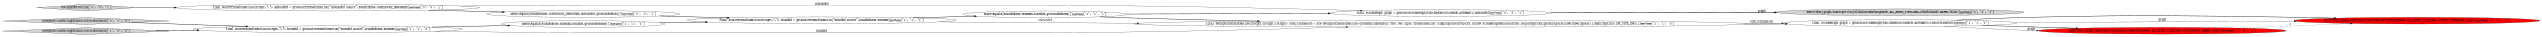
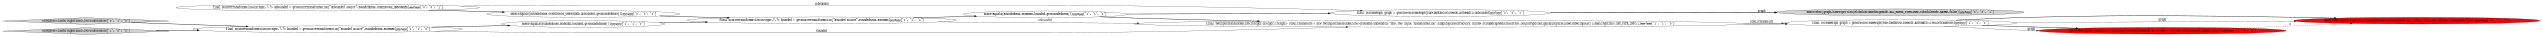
  digraph {
    rankdir=LR
    fontname="Courier Prime"
    node [fillcolor=white shape=ellipse style=filled fontname="Courier Prime"]
    edge [style=bold fontname="Courier Prime"]
    n1 [label="final SourceTransformation<Integer,?,?> unbounded = getSourceTransformation(\"Unbounded Source\",Boundedness.CONTINUOUS_UNBOUNDED)@@@3@@@['0', '0', '1']"]
    n2 [label="assertEquals(Boundedness.CONTINUOUS_UNBOUNDED,unbounded.getBoundedness())@@@4@@@['0', '0', '1']"]
    n3 [label="final StreamGraph graph = generateStreamGraph(RuntimeExecutionMode.AUTOMATIC,unbounded)@@@7@@@['0', '0', '1']"]
    n4 [label="assertEquals(Boundedness.BOUNDED,bounded.getBoundedness())@@@6@@@['1', '1', '1']"]
    n5 [label="final TwoInputTransformation<Integer,Integer,Integer> resultTransform = new TwoInputTransformation<>(bounded,unbounded,\"Test Two Input Transformation\",SimpleOperatorFactory.of(new StreamGraphGeneratorTest.OutputTypeConfigurableOperationWithTwoInputs()),BasicTypeInfo.INT_TYPE_INFO,1)@@@7@@@['1', '1', '0']"]
    n6 [fillcolor=red label="assertThat(graph,hasProperties(GlobalDataExchangeMode.ALL_EDGES_PIPELINED,JobType.STREAMING,false))@@@9@@@['0', '1', '0']"]
    n7 [label="final StreamGraph graph = generateStreamGraph(RuntimeExecutionMode.AUTOMATIC,resultTransform)@@@8@@@['1', '1', '0']"]
    n8 [fillcolor=red label="assertThat(graph,hasProperties(GlobalDataExchangeMode.ALL_EDGES_PIPELINED,ScheduleMode.EAGER,false))@@@9@@@['1', '0', '0']"]
-   n9 [fillcolor=lightgray label="testMixedDetection['0', '0', '1']" shape=diamond]
    n10 [fillcolor=lightgray label="testDetectionThroughTransitivePredecessors['0', '1', '0']" shape=diamond]
    n11 [label="final SourceTransformation<Integer,?,?> bounded = getSourceTransformation(\"Bounded Source\",Boundedness.BOUNDED)@@@3@@@['1', '1', '0']"]
    n12 [label="final SourceTransformation<Integer,?,?> bounded = getSourceTransformation(\"Bounded Source\",Boundedness.BOUNDED)@@@5@@@['1', '1', '1']"]
    n13 [fillcolor=lightgray label="testDetectionThroughTransitivePredecessors['1', '0', '0']" shape=diamond]
    n14 [label="assertEquals(Boundedness.BOUNDED,bounded.getBoundedness())@@@4@@@['1', '1', '0']"]
    n15 [fillcolor=lightgray label="assertThat(graph,hasProperties(GlobalDataExchangeMode.ALL_EDGES_PIPELINED,ScheduleMode.EAGER,false))@@@8@@@['0', '0', '1']"]
    n1 -> n2
    n1 -> n3 [label=unbounded style=solid]
    n2 -> n12
    n3 -> n15 [label="graph" style=solid]
    n3 -> n15
    n4 -> n3
    n4 -> n5
    n5 -> n7 [label=resultTransform style=solid]
    n5 -> n7
    n7 -> n6
    n7 -> n6 [label="graph" style=solid]
    n7 -> n8
    n7 -> n8 [label="graph" style=solid]
    n8 -> n6 [label=0 style=dashed]
-   n9 -> n1
    n10 -> n11
    n11 -> n5 [label=bounded style=solid]
    n11 -> n14
    n12 -> n4
    n12 -> n5 [label=unbounded style=solid]
    n13 -> n11
    n14 -> n12
  }
